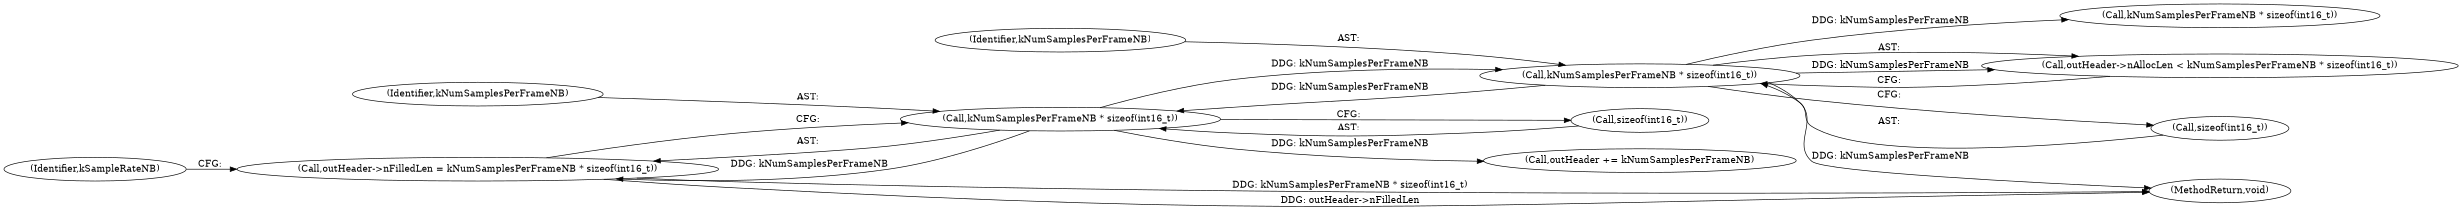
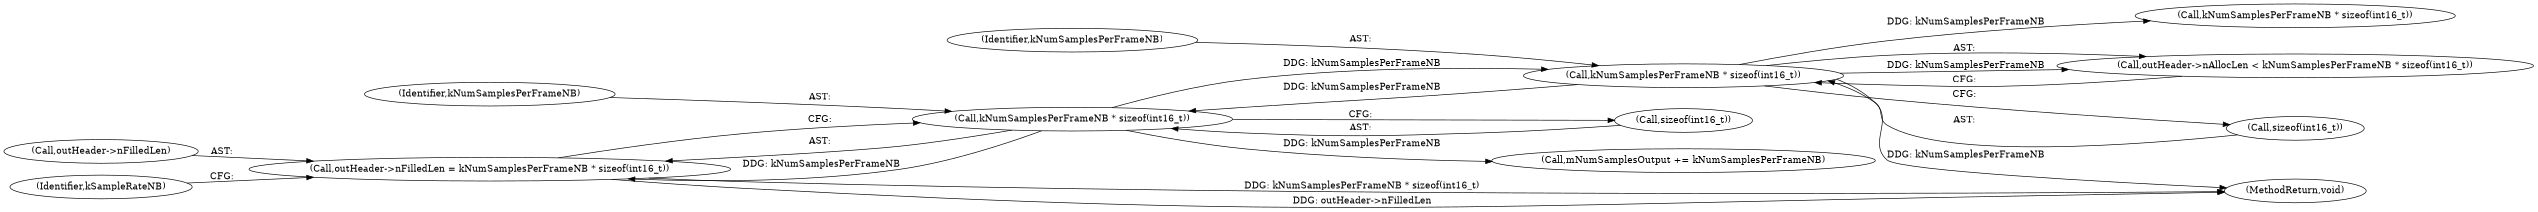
  digraph {
    rankdir=LR
    n1 [label="(Call,outHeader->nFilledLen = kNumSamplesPerFrameNB * sizeof(int16_t))"]
    n2 [label="(Call,kNumSamplesPerFrameNB * sizeof(int16_t))"]
    n3 [label="(MethodReturn,void)"]
    n4 [label="(Call,kNumSamplesPerFrameNB * sizeof(int16_t))"]
    n5 [label="(Call,sizeof(int16_t))"]
-   n6 [label="(Call,outHeader += kNumSamplesPerFrameNB)"]
+   n6 [label="(Call,mNumSamplesOutput += kNumSamplesPerFrameNB)"]
    n7 [label="(Call,kNumSamplesPerFrameNB * sizeof(int16_t))"]
    n8 [label="(Call,outHeader->nAllocLen < kNumSamplesPerFrameNB * sizeof(int16_t))"]
    n9 [label="(Call,sizeof(int16_t))"]
    n10 [label="(Identifier,kNumSamplesPerFrameNB)"]
+   n11 [label="(Call,outHeader->nFilledLen)"]
    n12 [label="(Identifier,kNumSamplesPerFrameNB)"]
    n13 [label="(Identifier,kSampleRateNB)"]
    n1 -> n2 [label="CFG: "]
    n1 -> n3 [label="DDG: kNumSamplesPerFrameNB * sizeof(int16_t)"]
    n1 -> n3 [label="DDG: outHeader->nFilledLen"]
    n2 -> n1 [label="AST: "]
    n2 -> n1 [label="DDG: kNumSamplesPerFrameNB"]
    n2 -> n4 [label="DDG: kNumSamplesPerFrameNB"]
    n2 -> n5 [label="CFG: "]
    n2 -> n6 [label="DDG: kNumSamplesPerFrameNB"]
    n4 -> n2 [label="DDG: kNumSamplesPerFrameNB"]
    n4 -> n3 [label="DDG: kNumSamplesPerFrameNB"]
    n4 -> n7 [label="DDG: kNumSamplesPerFrameNB"]
    n4 -> n8 [label="AST: "]
    n4 -> n8 [label="DDG: kNumSamplesPerFrameNB"]
    n4 -> n9 [label="CFG: "]
    n5 -> n2 [label="AST: "]
    n8 -> n4 [label="CFG: "]
    n9 -> n4 [label="AST: "]
    n10 -> n2 [label="AST: "]
+   n11 -> n1 [label="AST: "]
    n12 -> n4 [label="AST: "]
    n13 -> n1 [label="CFG: "]
  }
